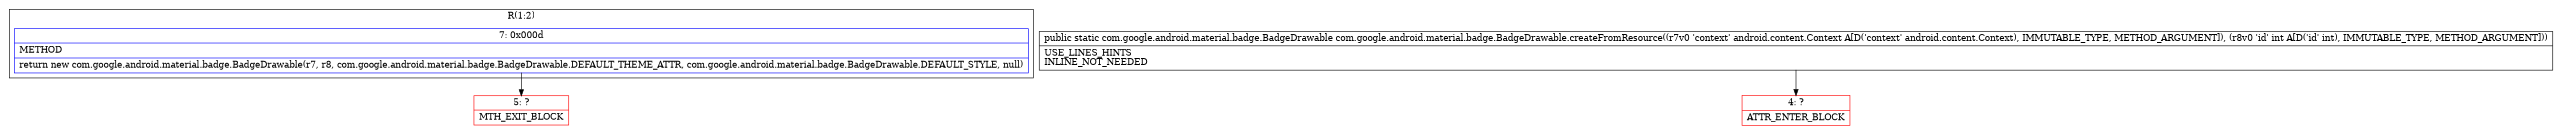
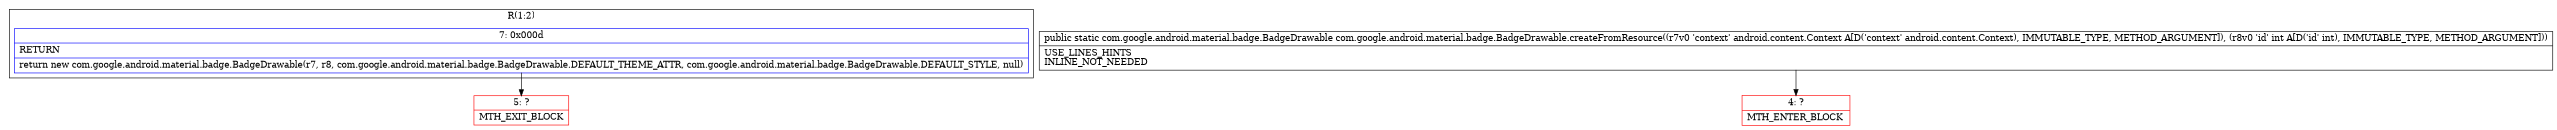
  digraph {
    node [color=red shape=record]
-   n1 [color=blue label="{7\:\ 0x000d|METHOD\l|return new com.google.android.material.badge.BadgeDrawable(r7, r8, com.google.android.material.badge.BadgeDrawable.DEFAULT_THEME_ATTR, com.google.android.material.badge.BadgeDrawable.DEFAULT_STYLE, null)\l}"]
+   n1 [color=blue label="{7\:\ 0x000d|RETURN\l|return new com.google.android.material.badge.BadgeDrawable(r7, r8, com.google.android.material.badge.BadgeDrawable.DEFAULT_THEME_ATTR, com.google.android.material.badge.BadgeDrawable.DEFAULT_STYLE, null)\l}"]
    n2 [label="{5\:\ ?|MTH_EXIT_BLOCK\l}"]
-   n3 [label="{4\:\ ?|ATTR_ENTER_BLOCK\l}"]
+   n3 [label="{4\:\ ?|MTH_ENTER_BLOCK\l}"]
    n4 [label="{public static com.google.android.material.badge.BadgeDrawable com.google.android.material.badge.BadgeDrawable.createFromResource((r7v0 'context' android.content.Context A[D('context' android.content.Context), IMMUTABLE_TYPE, METHOD_ARGUMENT]), (r8v0 'id' int A[D('id' int), IMMUTABLE_TYPE, METHOD_ARGUMENT]))  | USE_LINES_HINTS\lINLINE_NOT_NEEDED\l}" color=""]
    subgraph cluster_1 {
      label="R(1:2)"
      n1
    }
    n1 -> n2
    n4 -> n3
  }
